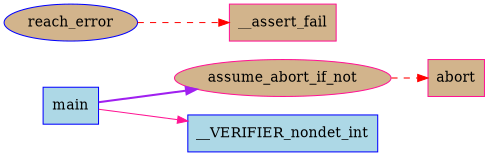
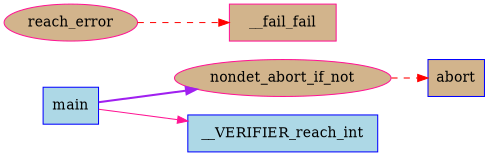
  digraph {
    rankdir=LR
    node [color=blue fillcolor=tan shape=box style=filled]
    edge [color=red style=dashed]
    main [fillcolor=lightblue]
-   n2 [color=deeppink label=assume_abort_if_not shape=""]
-   n3 [fillcolor=lightblue label=__VERIFIER_nondet_int]
-   n4 [color=deeppink label=abort]
-   n5 [label=reach_error shape=""]
-   n6 [color=deeppink label=__assert_fail]
+   n2 [color=deeppink label=nondet_abort_if_not shape=""]
+   n3 [fillcolor=lightblue label=__VERIFIER_reach_int]
+   n4 [label=abort]
+   n5 [color=deeppink label=reach_error shape=""]
+   n6 [color=deeppink label=__fail_fail]
    main -> n2 [color=purple style=bold]
    main -> n3 [color=deeppink style=solid]
    n2 -> n4
    n5 -> n6
  }
